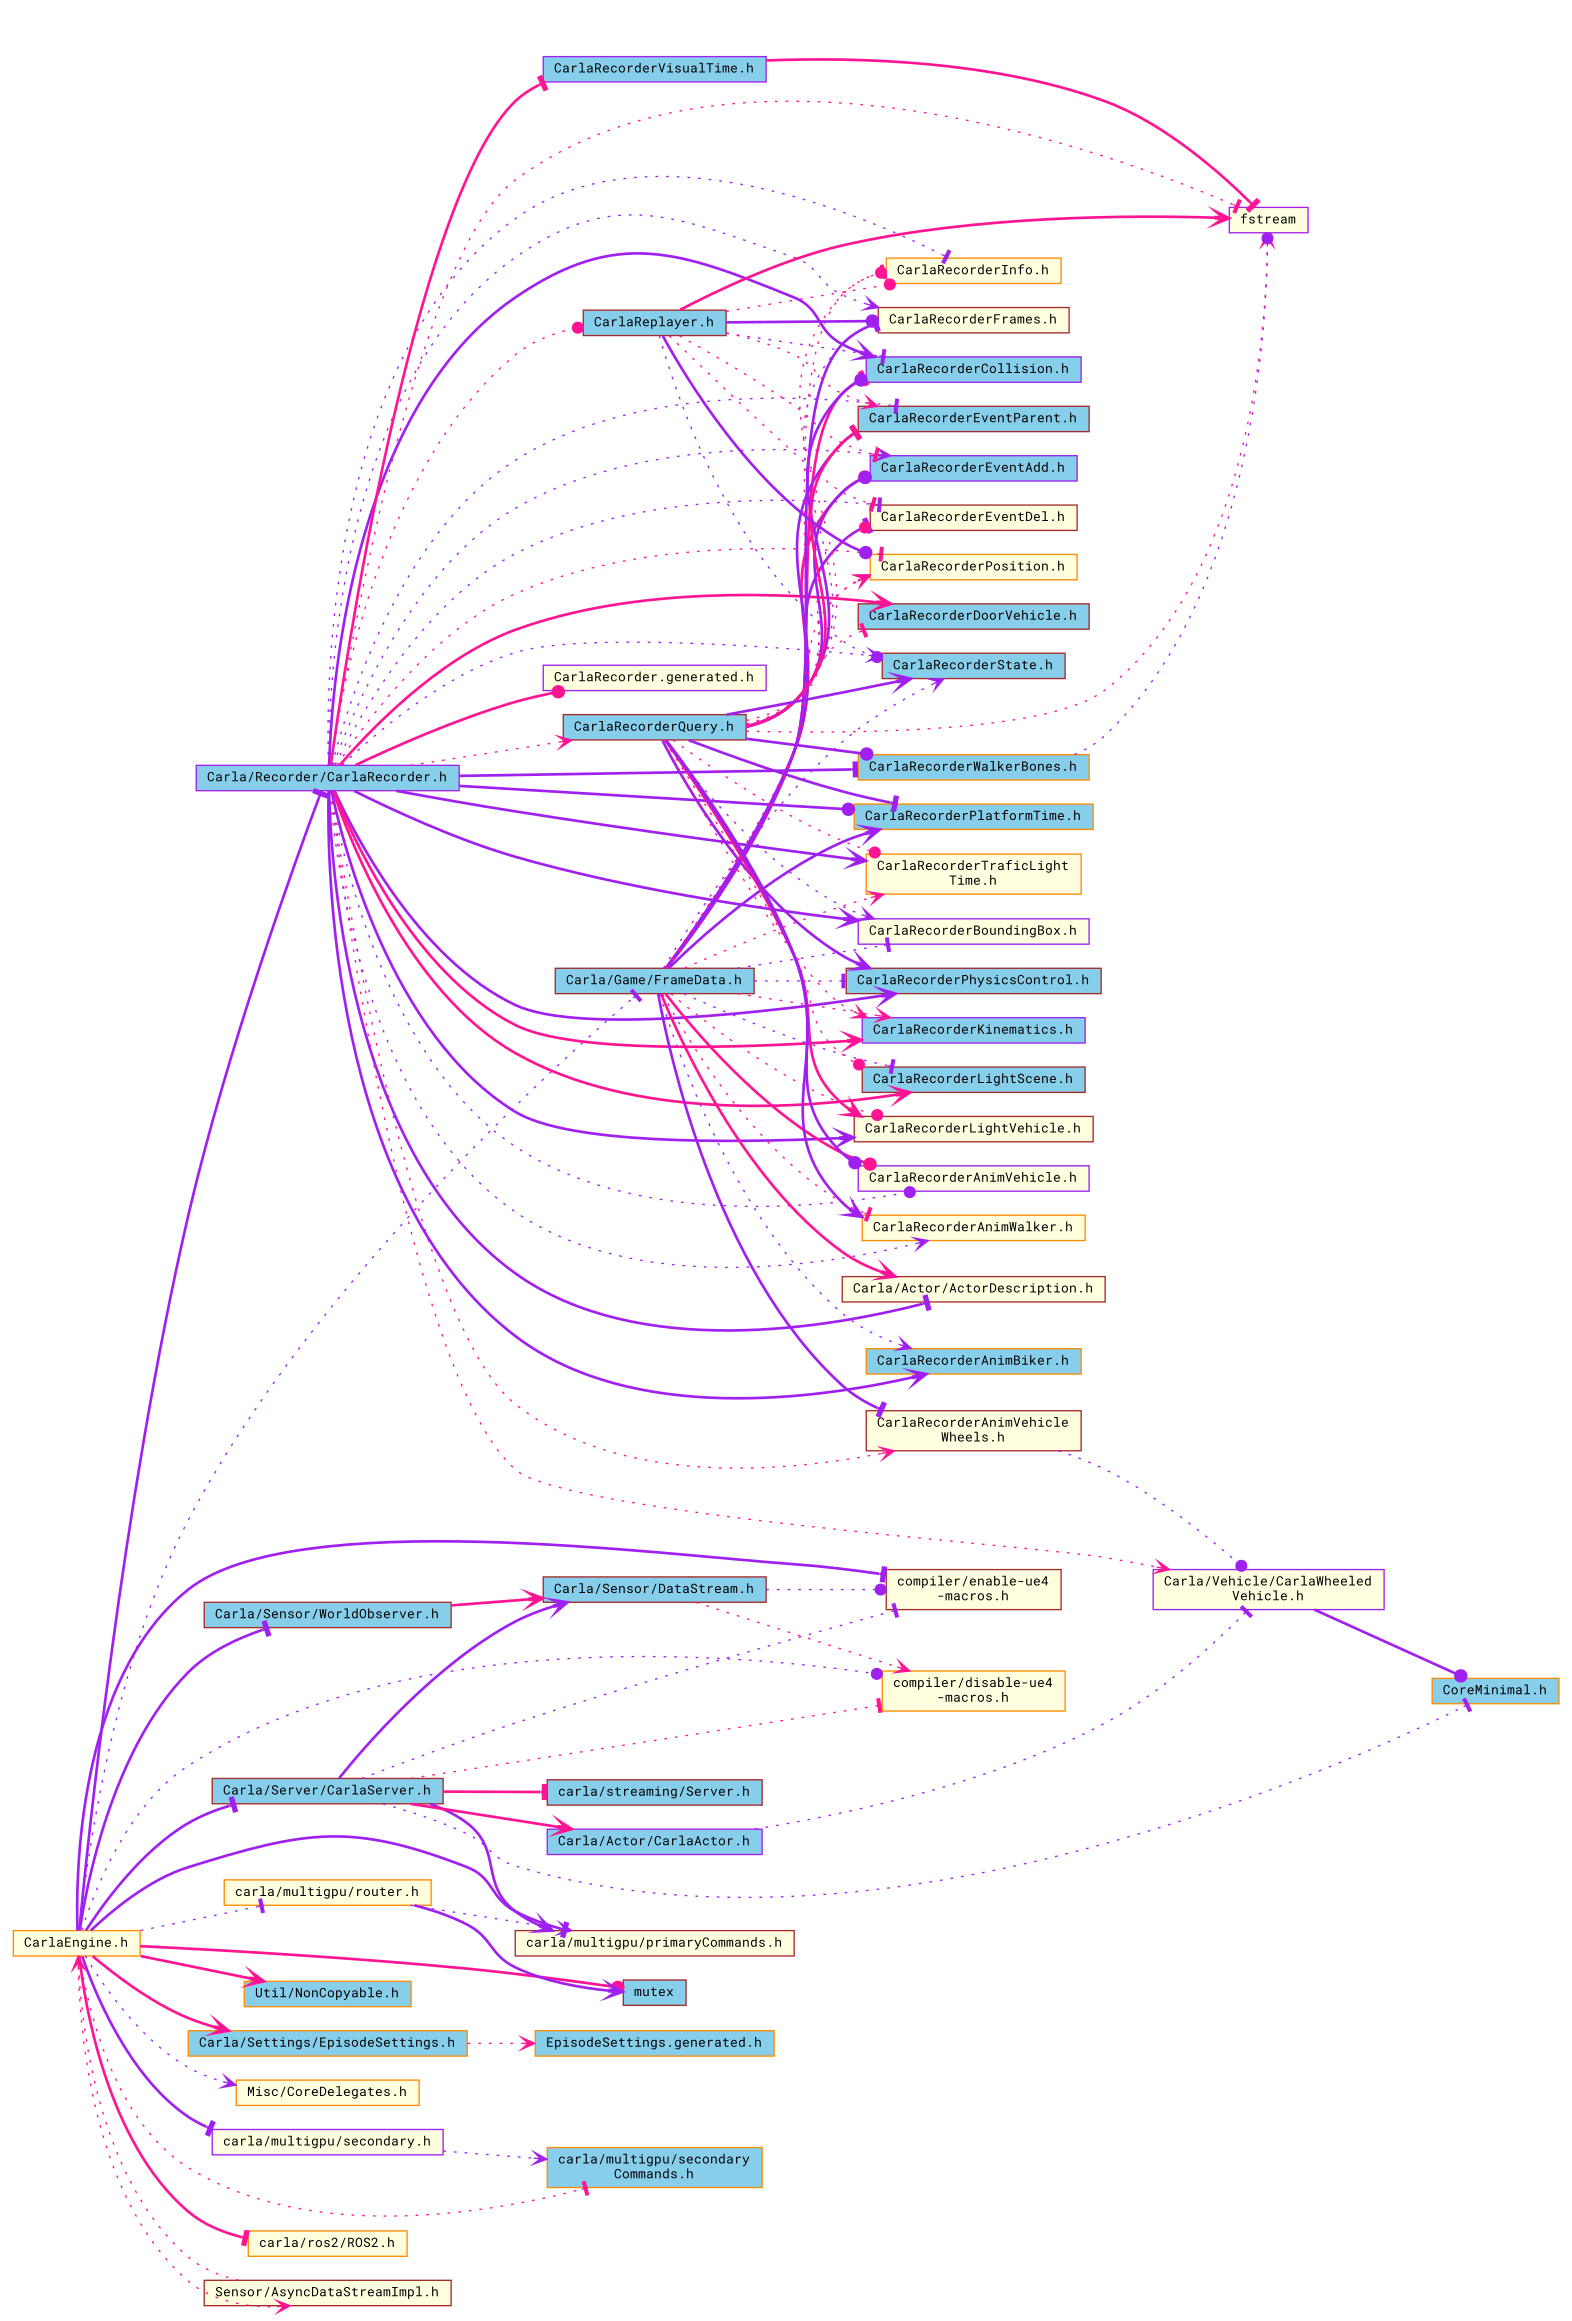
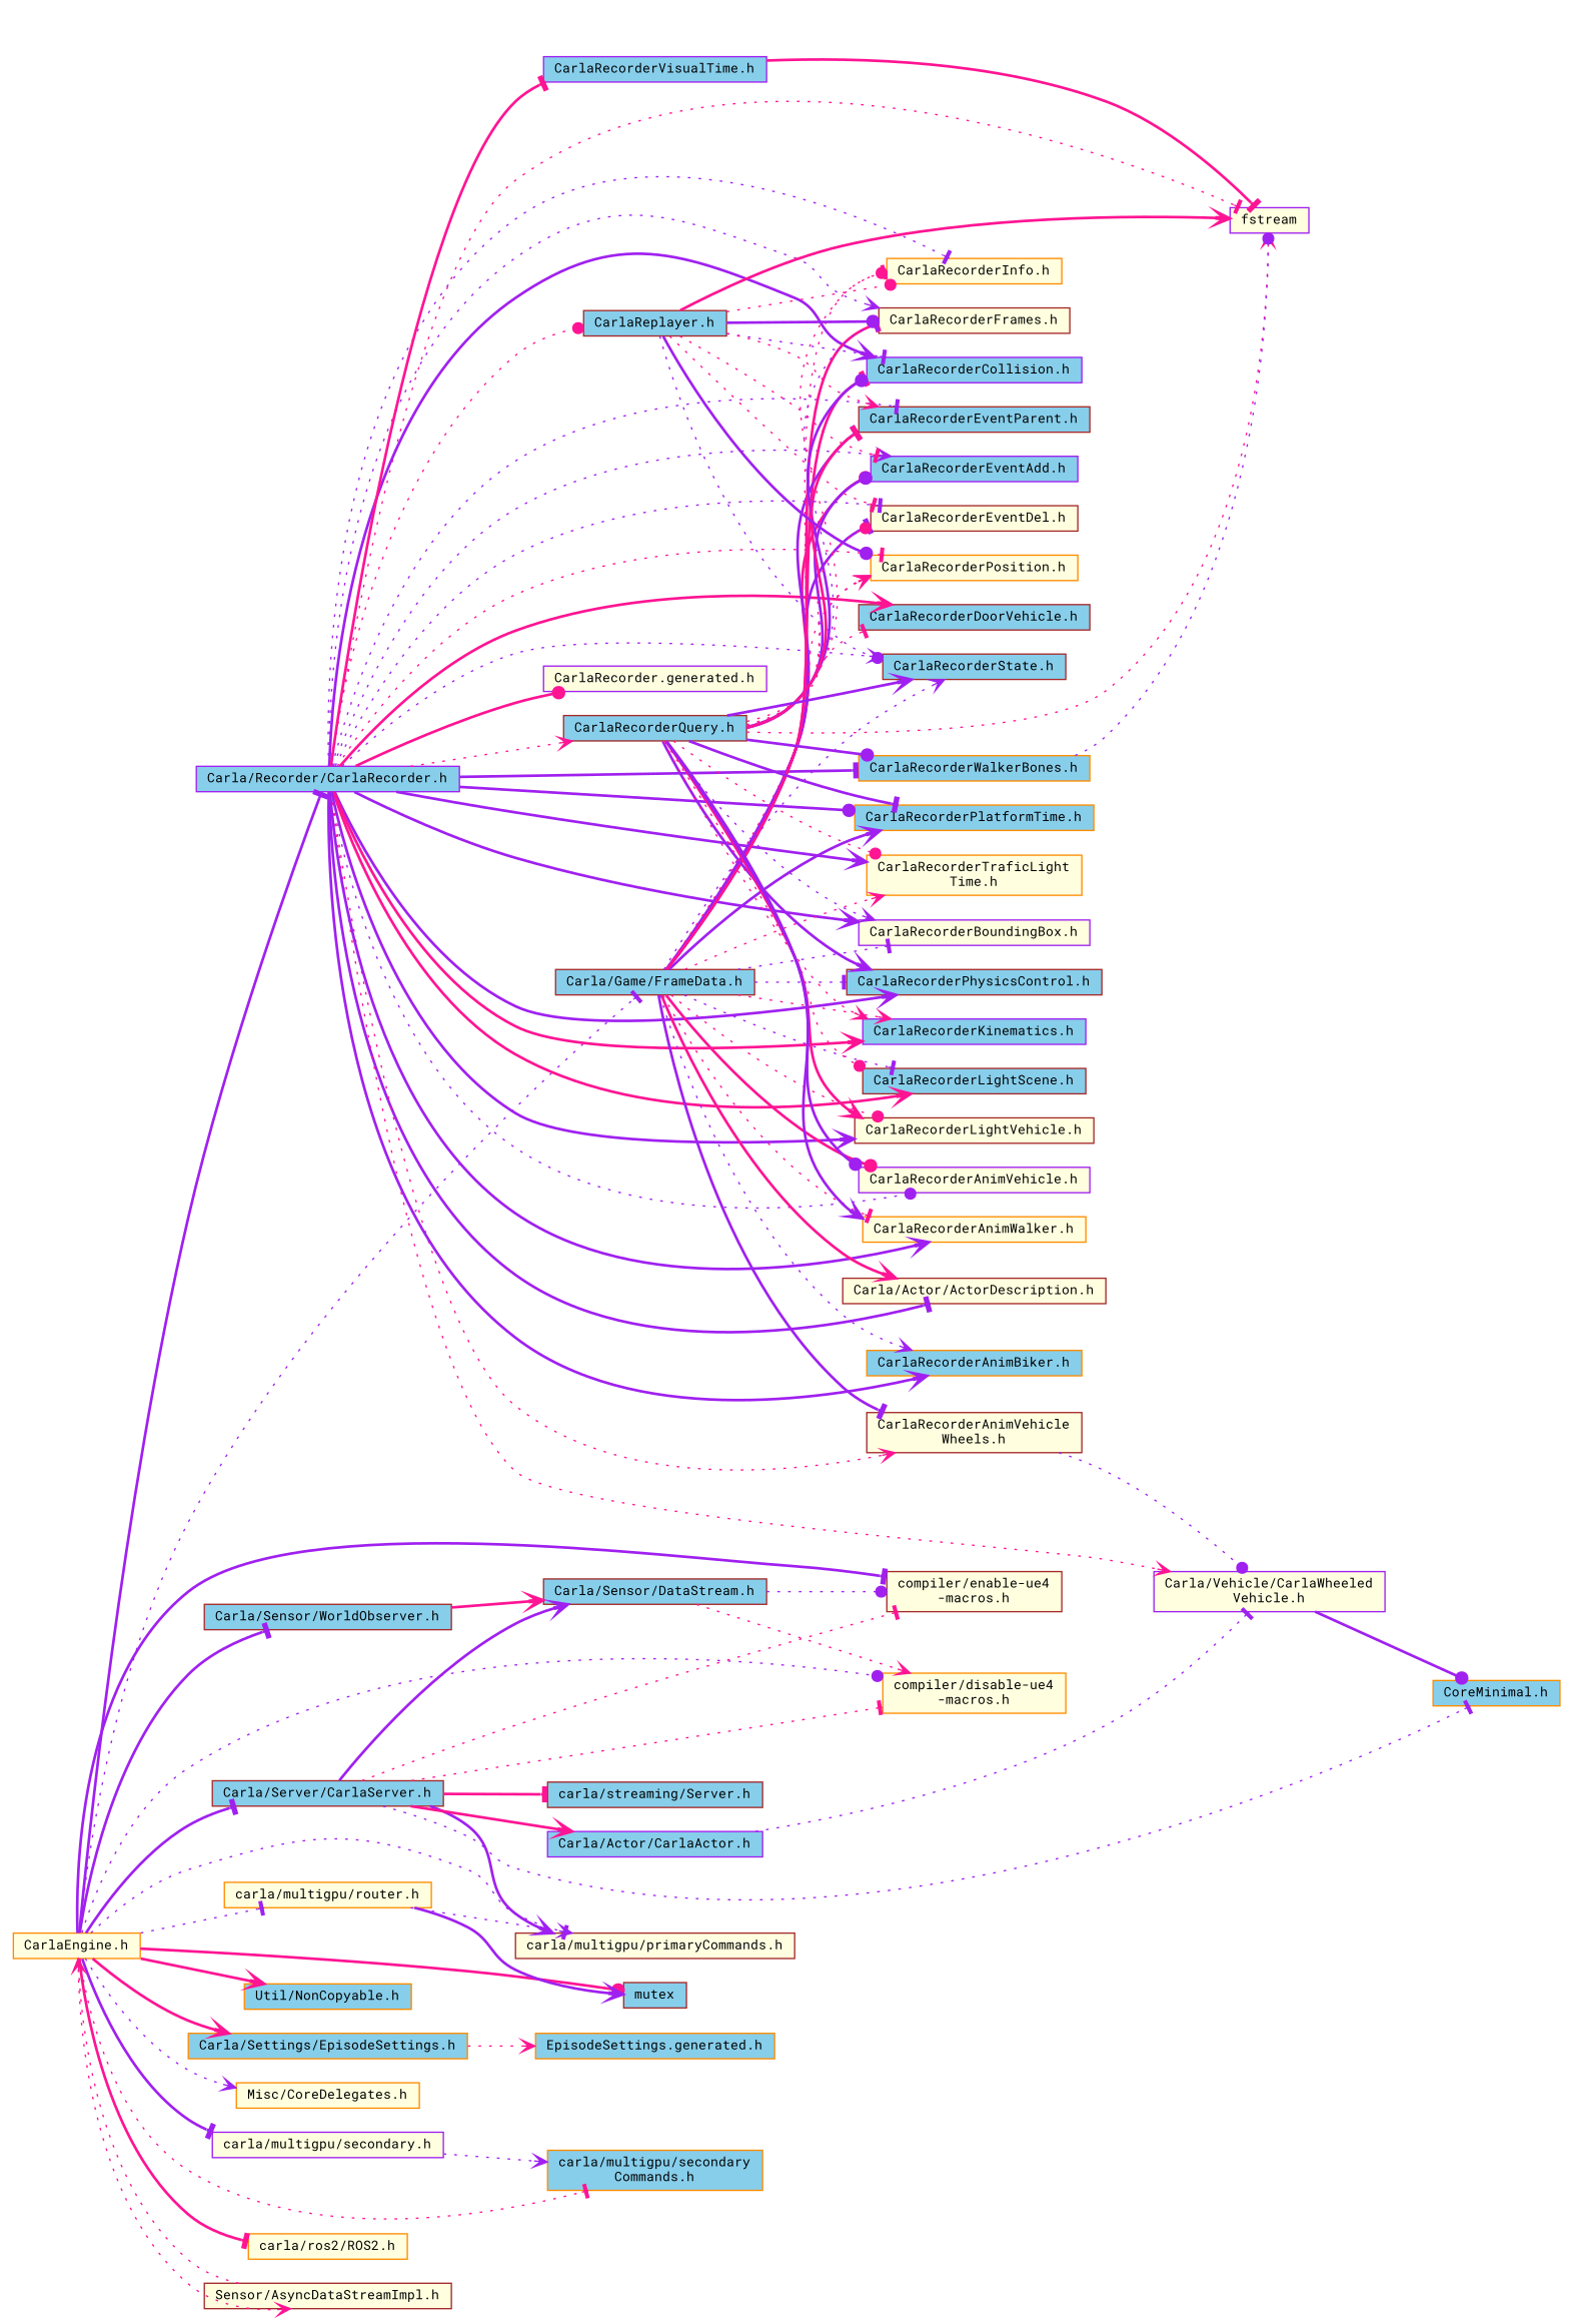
  digraph {
    fontname="Roboto Mono"
    rankdir=LR
    node [color=brown fillcolor=skyblue fontname="Roboto Mono" fontsize=10 shape=box style=filled]
    edge [arrowhead=vee color=purple fontname="Roboto Mono" fontsize=10 labelfontname=Helvetica labelfontsize=10 style=dotted]
    n1 [color=darkorange fillcolor=lightyellow fontcolor=black height=0.2 label="CarlaEngine.h" width=0.4]
    n2 [color=purple height=0.2 label="Carla/Recorder/CarlaRecorder.h" width=0.4]
    n3 [height=0.2 label="Carla/Sensor/WorldObserver.h" width=0.4]
    n4 [color=darkorange fillcolor=lightyellow height=0.2 label="compiler/disable-ue4\l-macros.h" width=0.4]
    n5 [fillcolor=lightyellow height=0.2 label="compiler/enable-ue4\l-macros.h" width=0.4]
    n6 [height=0.2 label="Carla/Server/CarlaServer.h" width=0.4]
    n7 [color=darkorange fillcolor=lightyellow height=0.2 label="carla/multigpu/router.h" width=0.4]
    n8 [fillcolor=lightyellow height=0.2 label="carla/multigpu/primaryCommands.h" width=0.4]
    n9 [height=0.2 label=mutex width=0.4]
    n10 [color=darkorange height=0.2 label="Carla/Settings/EpisodeSettings.h" width=0.4]
    n11 [color=darkorange height=0.2 label="Util/NonCopyable.h" width=0.4]
    n12 [height=0.2 label="Carla/Game/FrameData.h" width=0.4]
    n13 [color=darkorange fillcolor=lightyellow height=0.2 label="Misc/CoreDelegates.h" width=0.4]
    n14 [color=purple fillcolor=lightyellow height=0.2 label="carla/multigpu/secondary.h" width=0.4]
    n15 [color=darkorange height=0.2 label="carla/multigpu/secondary\lCommands.h" width=0.4]
    n16 [color=darkorange fillcolor=lightyellow height=0.2 label="carla/ros2/ROS2.h" width=0.4]
    n17 [fillcolor=lightyellow height=0.2 label="Sensor/AsyncDataStreamImpl.h" width=0.4]
    n18 [color=purple fillcolor=lightyellow height=0.2 label=fstream width=0.4]
    n19 [fillcolor=lightyellow height=0.2 label="Carla/Actor/ActorDescription.h" width=0.4]
    n20 [color=darkorange fillcolor=lightyellow height=0.2 label="CarlaRecorderTraficLight\lTime.h" width=0.4]
    n21 [height=0.2 label="CarlaRecorderPhysicsControl.h" width=0.4]
    n22 [color=darkorange height=0.2 label="CarlaRecorderPlatformTime.h" width=0.4]
    n23 [color=purple fillcolor=lightyellow height=0.2 label="CarlaRecorderBoundingBox.h" width=0.4]
    n24 [color=purple height=0.2 label="CarlaRecorderKinematics.h" width=0.4]
    n25 [height=0.2 label="CarlaRecorderLightScene.h" width=0.4]
    n26 [fillcolor=lightyellow height=0.2 label="CarlaRecorderLightVehicle.h" width=0.4]
    n27 [color=purple fillcolor=lightyellow height=0.2 label="CarlaRecorderAnimVehicle.h" width=0.4]
    n28 [fillcolor=lightyellow height=0.2 label="CarlaRecorderAnimVehicle\lWheels.h" width=0.4]
    n29 [color=purple fillcolor=lightyellow height=0.2 label="Carla/Vehicle/CarlaWheeled\lVehicle.h" width=0.4]
    n30 [color=darkorange fillcolor=lightyellow height=0.2 label="CarlaRecorderAnimWalker.h" width=0.4]
    n31 [color=darkorange height=0.2 label="CarlaRecorderAnimBiker.h" width=0.4]
    n32 [color=purple height=0.2 label="CarlaRecorderCollision.h" width=0.4]
    n33 [color=purple height=0.2 label="CarlaRecorderEventAdd.h" width=0.4]
    n34 [fillcolor=lightyellow height=0.2 label="CarlaRecorderEventDel.h" width=0.4]
    n35 [height=0.2 label="CarlaRecorderEventParent.h" width=0.4]
    n36 [fillcolor=lightyellow height=0.2 label="CarlaRecorderFrames.h" width=0.4]
    n37 [color=darkorange fillcolor=lightyellow height=0.2 label="CarlaRecorderInfo.h" width=0.4]
    n38 [color=darkorange fillcolor=lightyellow height=0.2 label="CarlaRecorderPosition.h" width=0.4]
    n39 [height=0.2 label="CarlaRecorderQuery.h" width=0.4]
    n40 [height=0.2 label="CarlaRecorderState.h" width=0.4]
    n41 [color=darkorange height=0.2 label="CarlaRecorderWalkerBones.h" width=0.4]
    n42 [height=0.2 label="CarlaRecorderDoorVehicle.h" width=0.4]
    n43 [color=purple height=0.2 label="CarlaRecorderVisualTime.h" width=0.4]
    n44 [height=0.2 label="CarlaReplayer.h" width=0.4]
    n45 [color=purple fillcolor=lightyellow height=0.2 label="CarlaRecorder.generated.h" width=0.4]
    n46 [height=0.2 label="Carla/Sensor/DataStream.h" width=0.4]
    n47 [color=darkorange height=0.2 label="CoreMinimal.h" width=0.4]
    n48 [color=purple height=0.2 label="Carla/Actor/CarlaActor.h" width=0.4]
    n49 [height=0.2 label="carla/streaming/Server.h" width=0.4]
    n50 [color=darkorange height=0.2 label="EpisodeSettings.generated.h" width=0.4]
    n1 -> n2 [arrowhead=tee style=bold]
    n1 -> n3 [arrowhead=tee style=bold]
    n1 -> n4 [arrowhead=dot]
    n1 -> n5 [arrowhead=tee style=bold]
    n1 -> n6 [arrowhead=tee style=bold]
    n1 -> n7 [arrowhead=tee]
-   n1 -> n8 [arrowhead=tee style=bold]
+   n1 -> n8 [arrowhead=tee]
    n1 -> n9 [arrowhead=dot color=deeppink style=bold]
    n1 -> n10 [color=deeppink style=bold]
    n1 -> n11 [color=deeppink style=bold]
    n1 -> n12 [arrowhead=tee]
    n1 -> n13
    n1 -> n14 [arrowhead=tee style=bold]
    n1 -> n15 [arrowhead=tee color=deeppink]
    n1 -> n16 [arrowhead=tee color=deeppink style=bold]
    n1 -> n17 [color=deeppink]
    n2 -> n18 [arrowhead=tee color=deeppink]
    n2 -> n19 [arrowhead=tee style=bold]
    n2 -> n20 [style=bold]
    n2 -> n21 [style=bold]
    n2 -> n22 [arrowhead=dot style=bold]
    n2 -> n23 [style=bold]
    n2 -> n24 [color=deeppink style=bold]
    n2 -> n25 [color=deeppink style=bold]
    n2 -> n26 [style=bold]
    n2 -> n27 [arrowhead=dot]
    n2 -> n28 [color=deeppink]
    n2 -> n29 [color=deeppink]
-   n2 -> n30
+   n2 -> n30 [style=bold]
    n2 -> n31 [style=bold]
    n2 -> n32 [style=bold]
    n2 -> n33
    n2 -> n34 [arrowhead=tee]
    n2 -> n35 [arrowhead=tee]
    n2 -> n36
    n2 -> n37 [arrowhead=tee]
    n2 -> n38 [arrowhead=tee color=deeppink]
    n2 -> n39 [color=deeppink]
    n2 -> n40
    n2 -> n41 [arrowhead=tee style=bold]
    n2 -> n42 [color=deeppink style=bold]
    n2 -> n43 [arrowhead=tee color=deeppink style=bold]
    n2 -> n44 [arrowhead=dot color=deeppink]
    n2 -> n45 [arrowhead=dot color=deeppink style=bold]
    n3 -> n46 [color=deeppink style=bold]
    n6 -> n4 [arrowhead=tee color=deeppink]
-   n6 -> n5 [arrowhead=tee]
+   n6 -> n5 [arrowhead=tee color=deeppink]
    n6 -> n8 [style=bold]
    n6 -> n46 [style=bold]
    n6 -> n47 [arrowhead=tee]
    n6 -> n48 [color=deeppink style=bold]
    n6 -> n49 [arrowhead=tee color=deeppink style=bold]
    n7 -> n8
    n7 -> n9 [style=bold]
    n10 -> n50 [color=deeppink]
    n12 -> n19 [color=deeppink style=bold]
    n12 -> n20 [color=deeppink]
    n12 -> n21 [arrowhead=tee]
    n12 -> n22 [style=bold]
    n12 -> n23 [arrowhead=tee]
    n12 -> n24 [color=deeppink]
    n12 -> n25 [arrowhead=tee]
    n12 -> n26 [arrowhead=dot color=deeppink]
    n12 -> n27 [arrowhead=dot color=deeppink style=bold]
    n12 -> n28 [arrowhead=tee style=bold]
    n12 -> n30 [arrowhead=tee color=deeppink]
    n12 -> n31
    n12 -> n32 [arrowhead=tee color=deeppink style=bold]
    n12 -> n33 [arrowhead=dot color=deeppink style=bold]
    n12 -> n34 [arrowhead=tee style=bold]
    n12 -> n35 [arrowhead=tee style=bold]
-   n12 -> n36 [arrowhead=tee style=bold]
+   n12 -> n36 [arrowhead=tee color=deeppink style=bold]
    n12 -> n37 [arrowhead=tee color=deeppink]
    n12 -> n38 [color=deeppink]
    n12 -> n40
    n14 -> n15
    n17 -> n1 [color=deeppink]
    n28 -> n29 [arrowhead=dot]
    n29 -> n47 [arrowhead=dot style=bold]
    n39 -> n18 [color=deeppink]
    n39 -> n20 [arrowhead=dot color=deeppink]
    n39 -> n21 [style=bold]
    n39 -> n22 [arrowhead=tee style=bold]
    n39 -> n23
    n39 -> n24 [color=deeppink]
    n39 -> n25 [arrowhead=dot color=deeppink]
    n39 -> n26 [color=deeppink style=bold]
    n39 -> n27 [arrowhead=dot style=bold]
    n39 -> n30 [style=bold]
    n39 -> n32 [arrowhead=dot style=bold]
    n39 -> n33 [arrowhead=dot style=bold]
    n39 -> n34 [arrowhead=dot color=deeppink]
    n39 -> n35 [arrowhead=tee color=deeppink style=bold]
    n39 -> n36 [arrowhead=tee]
    n39 -> n37 [arrowhead=dot color=deeppink]
    n39 -> n38 [color=deeppink]
    n39 -> n40 [style=bold]
    n39 -> n41 [arrowhead=dot style=bold]
    n39 -> n42 [arrowhead=tee color=deeppink]
    n41 -> n18 [arrowhead=dot]
    n43 -> n18 [arrowhead=tee color=deeppink style=bold]
    n44 -> n18 [color=deeppink style=bold]
    n44 -> n32 [arrowhead=tee]
    n44 -> n33 [arrowhead=tee color=deeppink]
    n44 -> n34 [arrowhead=tee color=deeppink]
    n44 -> n35 [color=deeppink]
    n44 -> n36 [arrowhead=dot style=bold]
    n44 -> n37 [arrowhead=dot color=deeppink]
    n44 -> n38 [arrowhead=dot style=bold]
    n44 -> n40 [arrowhead=dot]
    n46 -> n4 [color=deeppink]
    n46 -> n5 [arrowhead=dot]
    n48 -> n29 [arrowhead=tee]
  }
